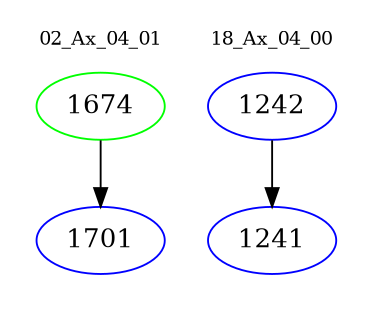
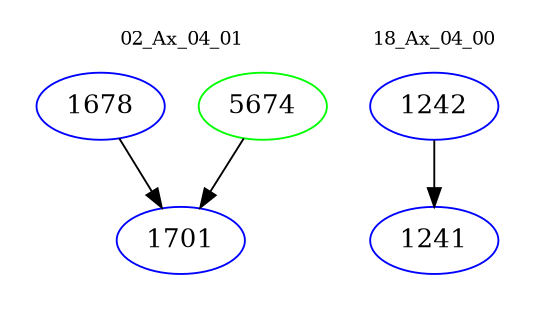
  digraph {
    node [color=blue]
    edge [color=black]
-   n1 [color=green label=1674]
+   n1 [color=green label=5674]
+   n2 [label=1678]
    n3 [label=1701]
    n4 [label=1242]
    n5 [label=1241]
    subgraph cluster_1 {
      color=white
      fontsize=10
      label="02_Ax_04_01"
      n1
+     n2
      n3
    }
    subgraph cluster_2 {
      color=white
      fontsize=10
      label="18_Ax_04_00"
      n4
      n5
    }
    n1 -> n3
+   n2 -> n3
    n4 -> n5
  }
